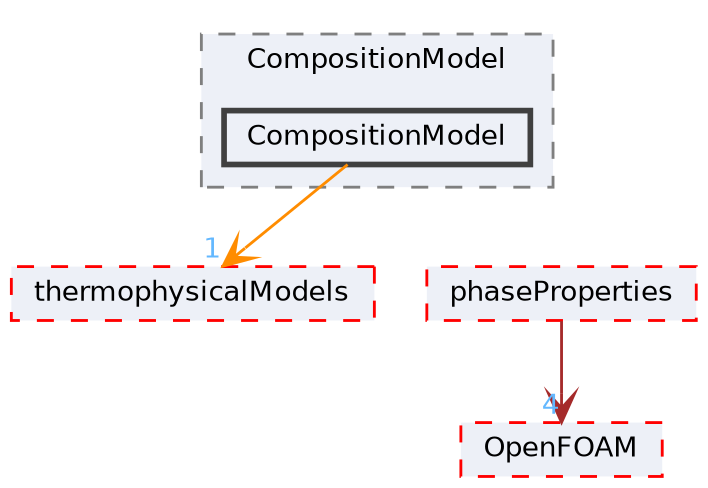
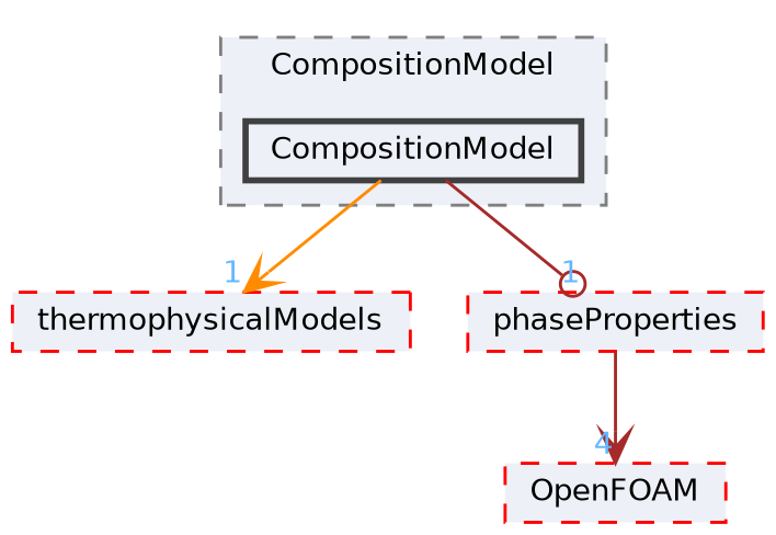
  digraph {
    compound=true
    node [color=red fillcolor="#edf0f7" fontname=Helvetica fontsize=10 shape=box style="filled,dashed"]
    edge [arrowhead=vee color=brown fontcolor=steelblue1 fontname=Helvetica fontsize=10 headlabel=1 labeldistance=1.5 labelfontname=Helvetica labelfontsize=10]
    n1 [color=grey25 height=0.2 label=CompositionModel style="filled,bold" width=0.4]
    n2 [height=0.2 label=thermophysicalModels width=0.4]
    n3 [height=0.2 label=phaseProperties width=0.4]
    n4 [height=0.2 label=OpenFOAM width=0.4]
    subgraph cluster_1 {
      bgcolor="#edf0f7"
      fontname=Helvetica
      fontsize=10
      label=CompositionModel
      pencolor=grey50
      style="filled,dashed"
      n1
    }
    n1 -> n2 [color=darkorange]
+   n1 -> n3 [arrowhead=odot]
    n3 -> n4 [headlabel=4]
  }
